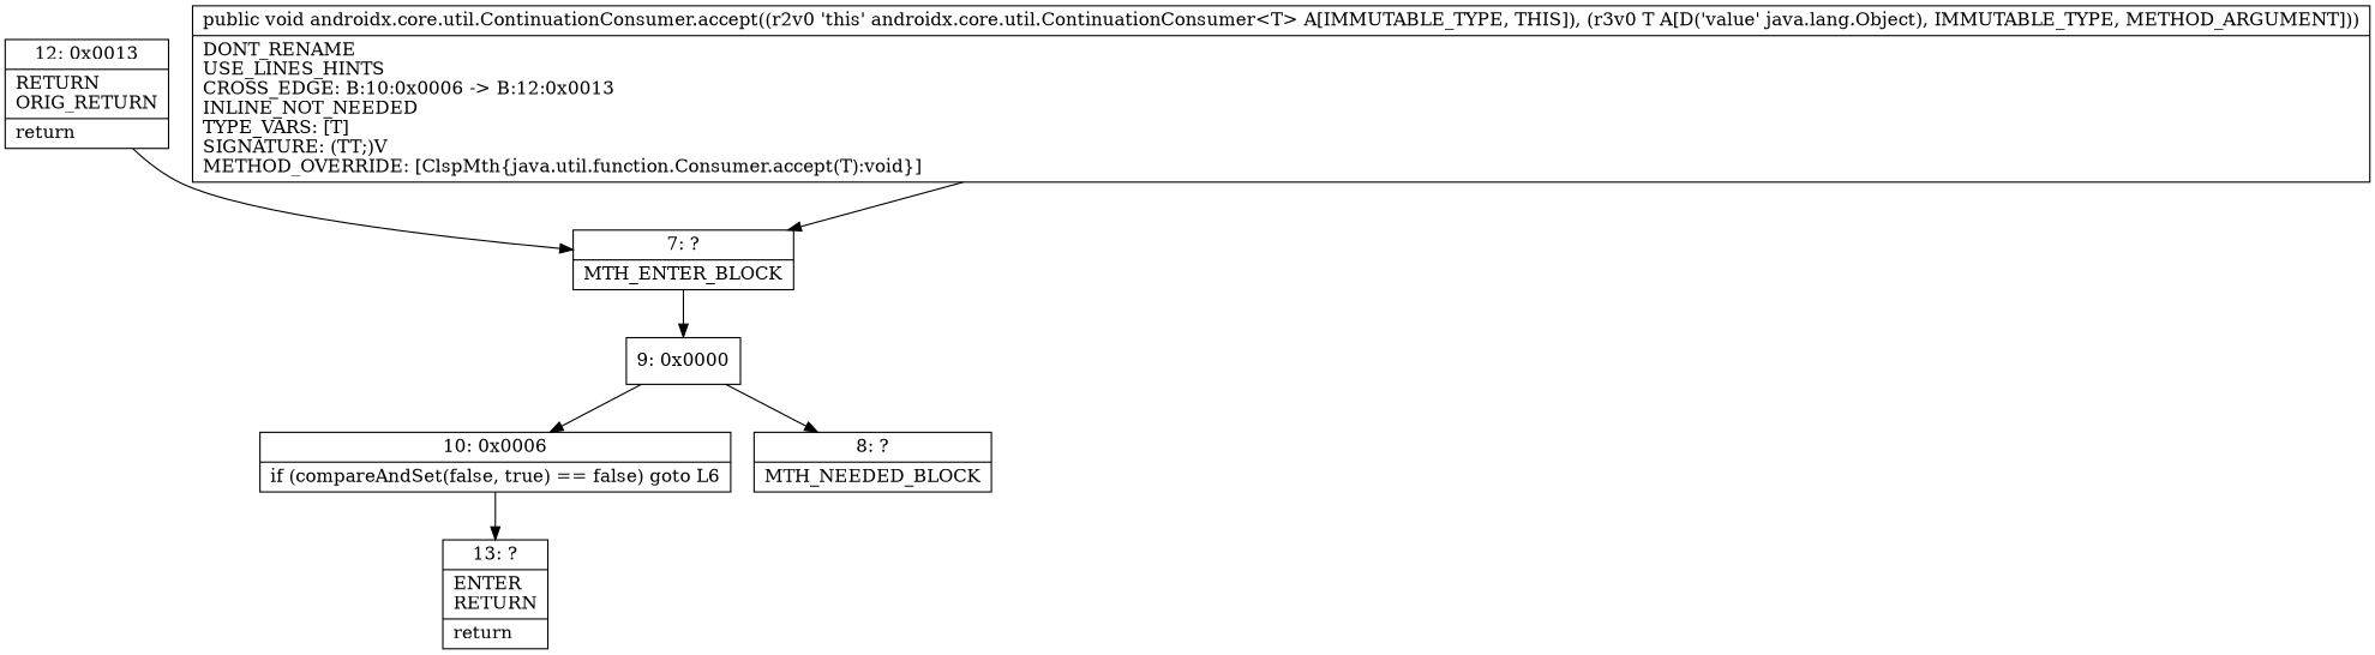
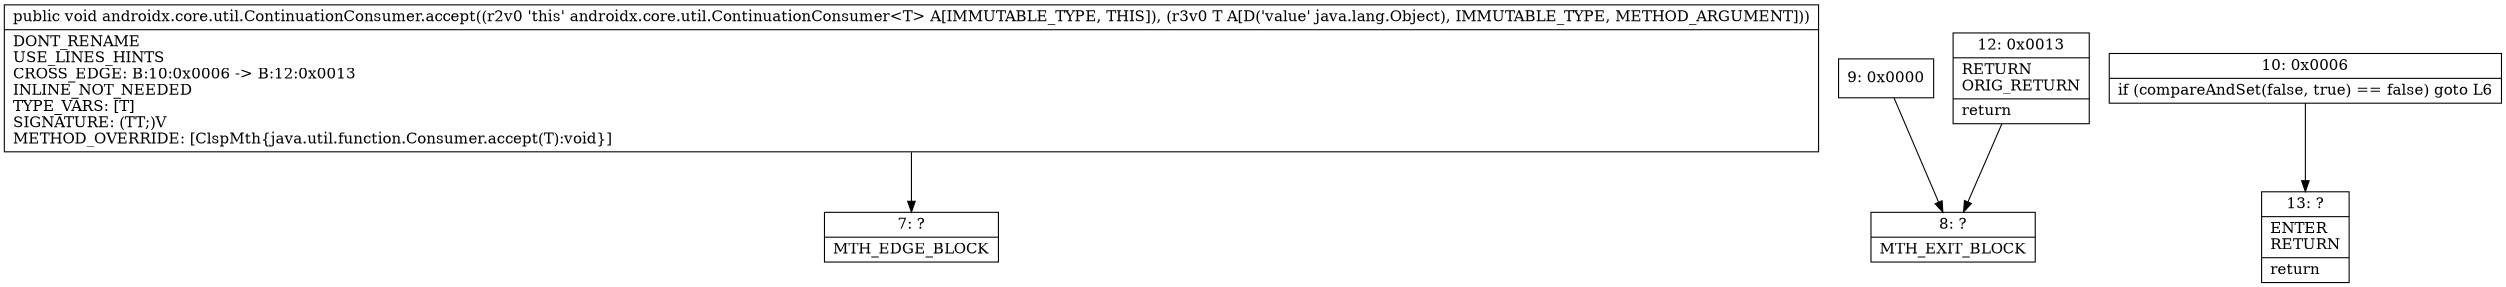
  digraph {
    node [shape=record]
-   n1 [label="{7\:\ ?|MTH_ENTER_BLOCK\l}"]
+   n1 [label="{7\:\ ?|MTH_EDGE_BLOCK\l}"]
    n2 [label="{9\:\ 0x0000}"]
    n3 [label="{10\:\ 0x0006|if (compareAndSet(false, true) == false) goto L6\l}"]
-   n4 [label="{8\:\ ?|MTH_NEEDED_BLOCK\l}"]
+   n4 [label="{8\:\ ?|MTH_EXIT_BLOCK\l}"]
    n5 [label="{13\:\ ?|ENTER\lRETURN\l|return\l}"]
    n6 [label="{12\:\ 0x0013|RETURN\lORIG_RETURN\l|return\l}"]
    n7 [label="{public void androidx.core.util.ContinuationConsumer.accept((r2v0 'this' androidx.core.util.ContinuationConsumer\<T\> A[IMMUTABLE_TYPE, THIS]), (r3v0 T A[D('value' java.lang.Object), IMMUTABLE_TYPE, METHOD_ARGUMENT]))  | DONT_RENAME\lUSE_LINES_HINTS\lCROSS_EDGE: B:10:0x0006 \-\> B:12:0x0013\lINLINE_NOT_NEEDED\lTYPE_VARS: [T]\lSIGNATURE: (TT;)V\lMETHOD_OVERRIDE: [ClspMth\{java.util.function.Consumer.accept(T):void\}]\l}"]
-   n1 -> n2
-   n2 -> n3
    n2 -> n4
    n3 -> n5
-   n6 -> n1
+   n6 -> n4
    n7 -> n1
  }
